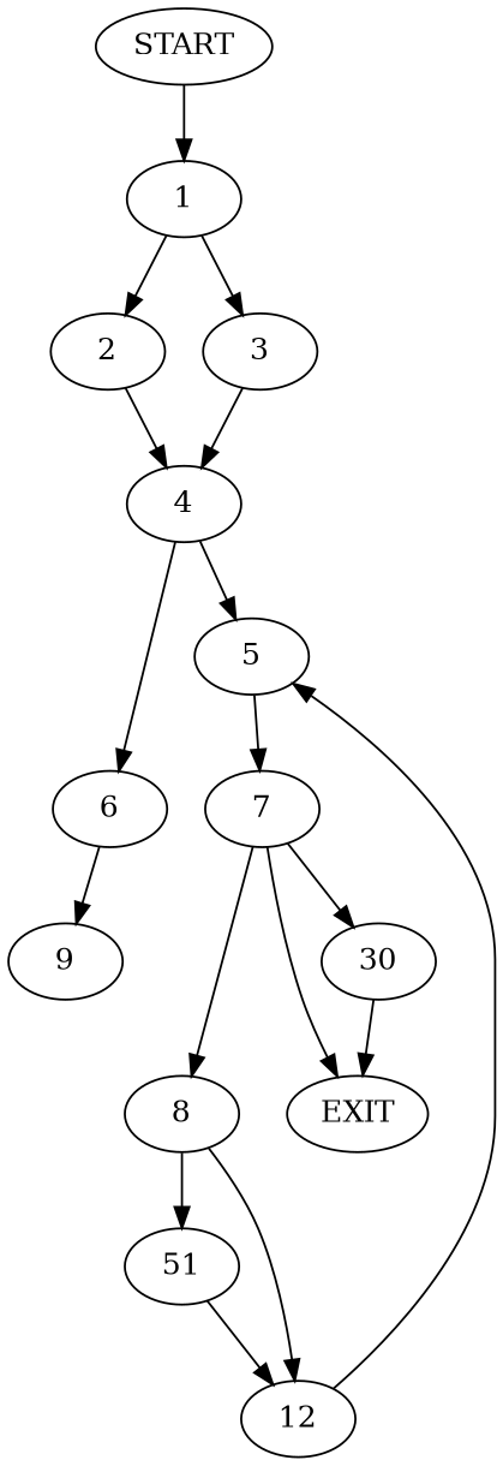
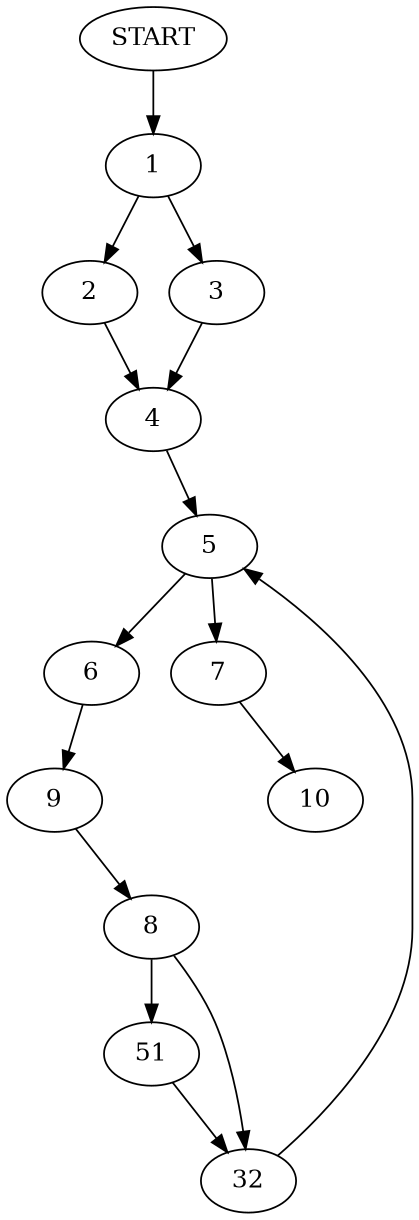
  digraph {
    n1 [label=START]
    1
    2
    3
-   n5 [label=EXIT]
    4
    5
    6
    7
    9
-   10 [label=30]
+   10
    n12 [label=51]
    8
-   12
+   12 [label=32]
    n1 -> 1
    1 -> 2
    1 -> 3
    2 -> 4
    3 -> 4
    4 -> 5
-   4 -> 6
+   5 -> 6
    5 -> 7
    6 -> 9
-   7 -> n5
    7 -> 10
-   7 -> 8
-   10 -> n5
+   9 -> 8
    n12 -> 12
    8 -> n12
    8 -> 12
    12 -> 5
  }
